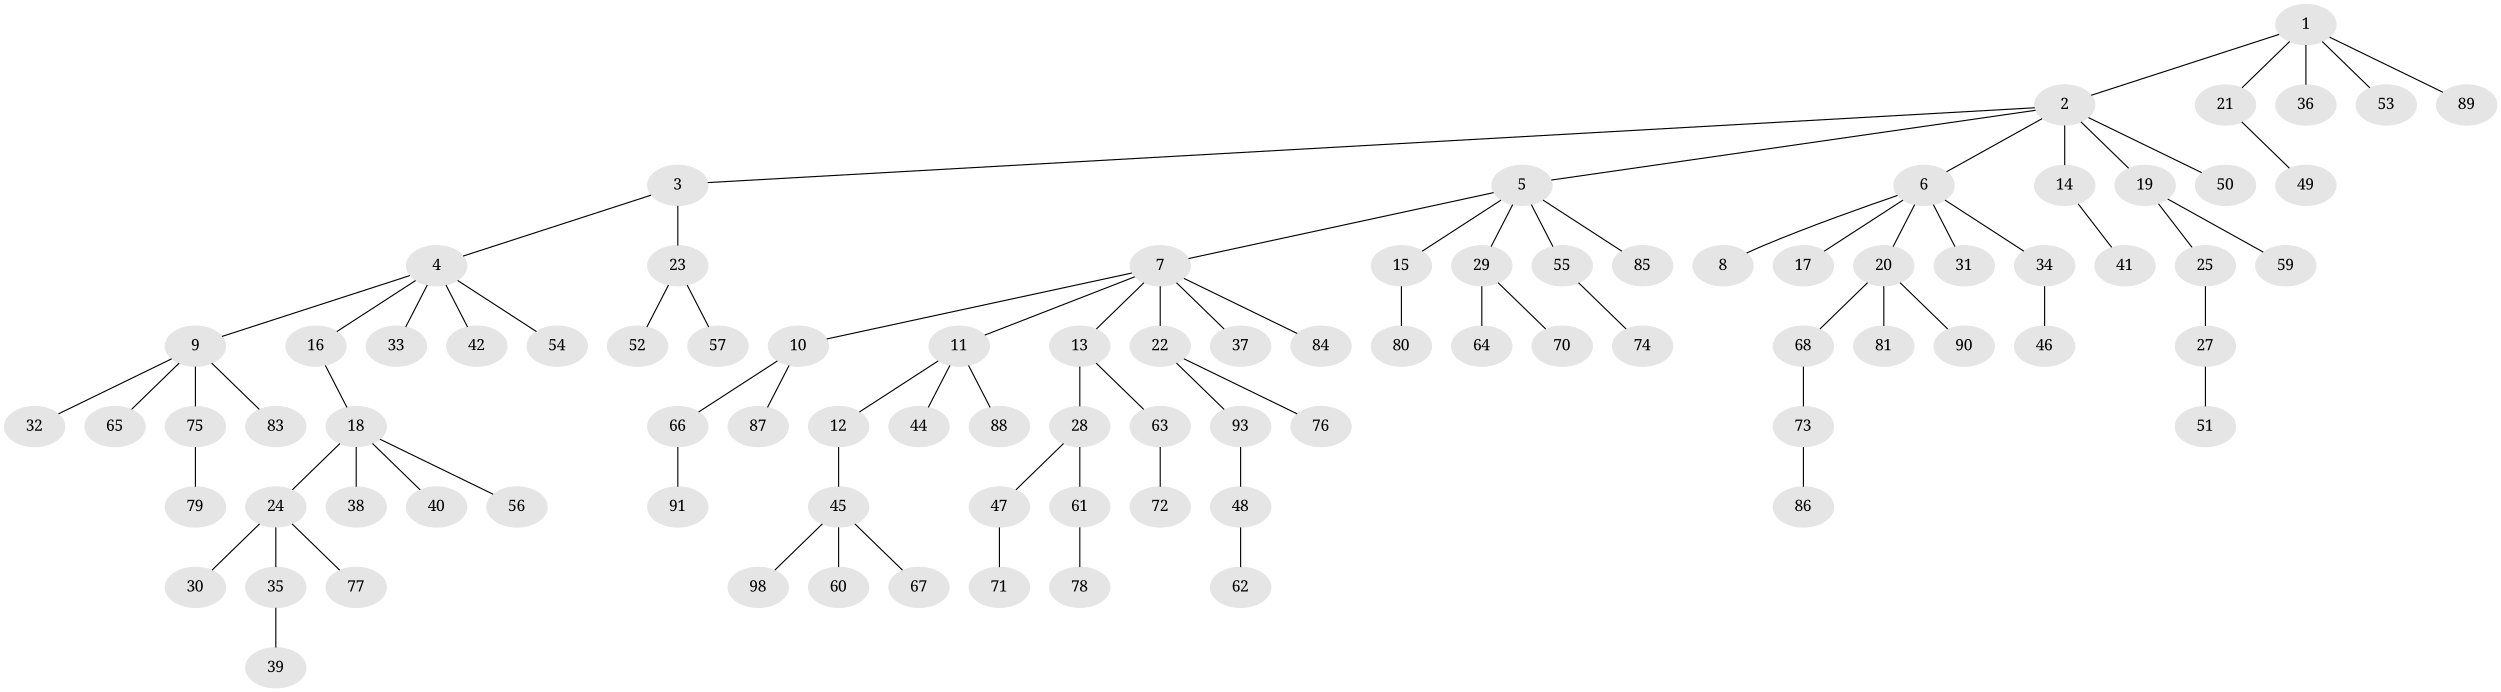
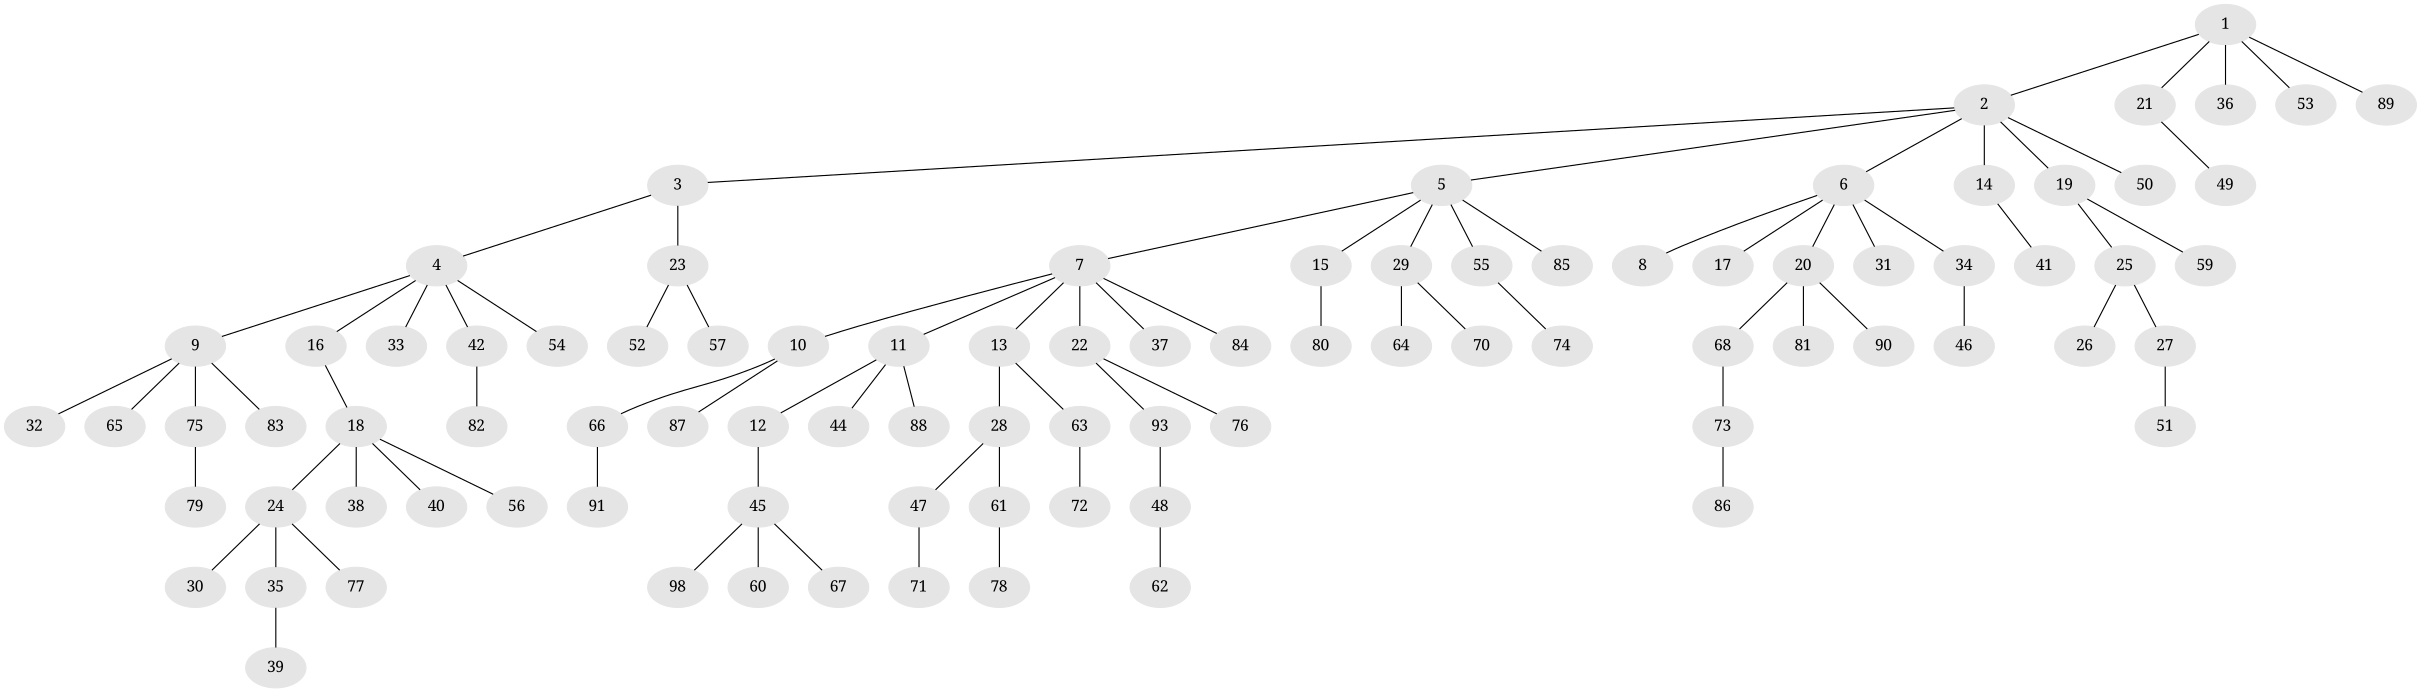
  graph {
    fontname="Noto Serif"
    node [color=gray90 fontname="Noto Serif" style=filled]
    edge [fontname="Noto Serif"]
    1
    2
    21
    36
    53
    89
    3
    5
    6
    14
    19
    50
    49
    4
    23
    7
    15
    29
    55
    85
    8
    17
    20
    31
    34
    41
    25
    59
    9
    16
    33
    42
    54
    52
    57
    32
    65
    75
    83
    18
+   82
    10
    11
    13
    22
    37
    84
    80
    64
    70
    74
    68
    81
    90
    46
    66
    87
    12
    44
    88
    28
    63
    n63 [label=93]
    76
    79
    91
    45
    n68 [label=98]
    60
    67
    47
    61
    72
    24
    38
    40
    56
    30
    35
    77
+   26
    27
    73
    48
    39
    51
    71
    78
    62
    86
    1 -- 2
    1 -- 21
    1 -- 36
    1 -- 53
    1 -- 89
    2 -- 3
    2 -- 5
    2 -- 6
    2 -- 14
    2 -- 19
    2 -- 50
    21 -- 49
    3 -- 4
    3 -- 23
    5 -- 7
    5 -- 15
    5 -- 29
    5 -- 55
    5 -- 85
    6 -- 8
    6 -- 17
    6 -- 20
    6 -- 31
    6 -- 34
    14 -- 41
    19 -- 25
    19 -- 59
    4 -- 9
    4 -- 16
    4 -- 33
    4 -- 42
    4 -- 54
    23 -- 52
    23 -- 57
    7 -- 10
    7 -- 11
    7 -- 13
    7 -- 22
    7 -- 37
    7 -- 84
    15 -- 80
    29 -- 64
    29 -- 70
    55 -- 74
    20 -- 68
    20 -- 81
    20 -- 90
    34 -- 46
+   25 -- 26
    25 -- 27
    9 -- 32
    9 -- 65
    9 -- 75
    9 -- 83
    16 -- 18
+   42 -- 82
    75 -- 79
    18 -- 24
    18 -- 38
    18 -- 40
    18 -- 56
    10 -- 66
    10 -- 87
    11 -- 12
    11 -- 44
    11 -- 88
    13 -- 28
    13 -- 63
    22 -- n63
    22 -- 76
    68 -- 73
    66 -- 91
    12 -- 45
    28 -- 47
    28 -- 61
    63 -- 72
    n63 -- 48
    45 -- n68
    45 -- 60
    45 -- 67
    47 -- 71
    61 -- 78
    24 -- 30
    24 -- 35
    24 -- 77
    35 -- 39
    27 -- 51
    73 -- 86
    48 -- 62
  }
